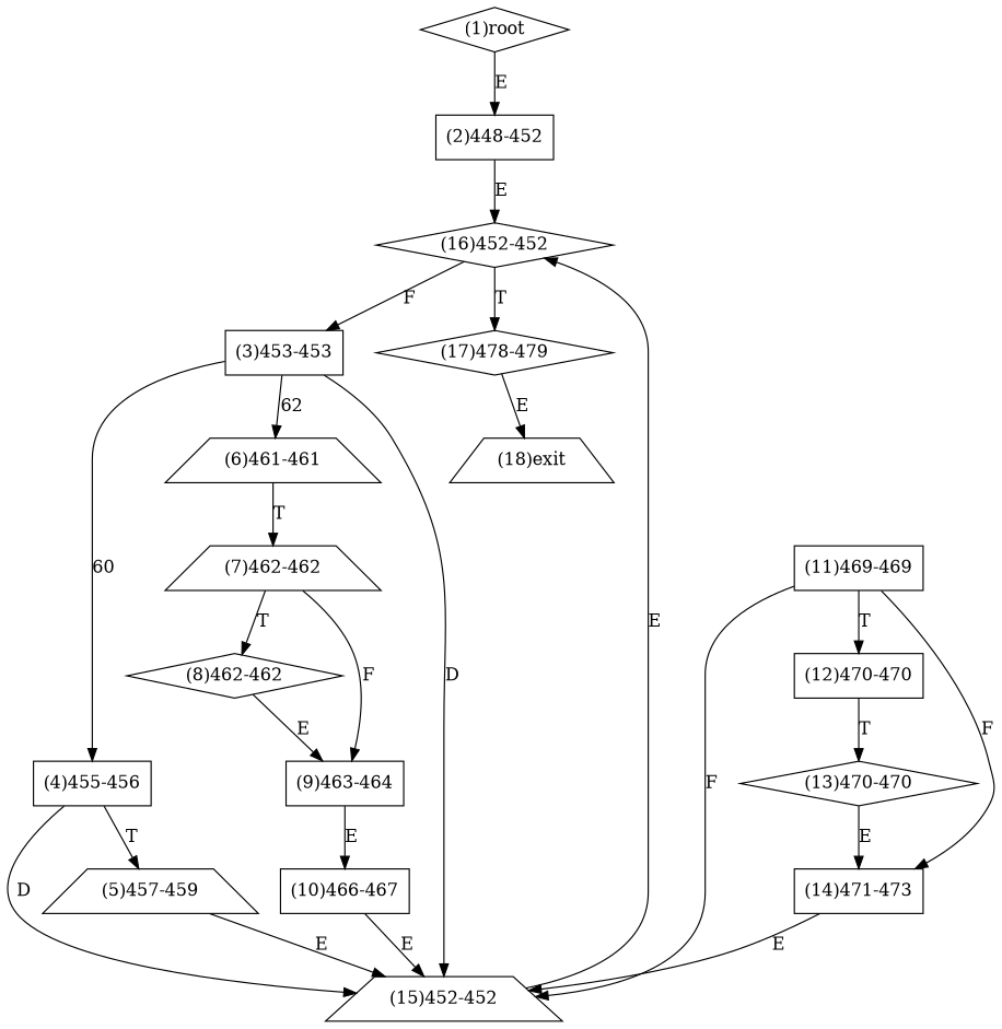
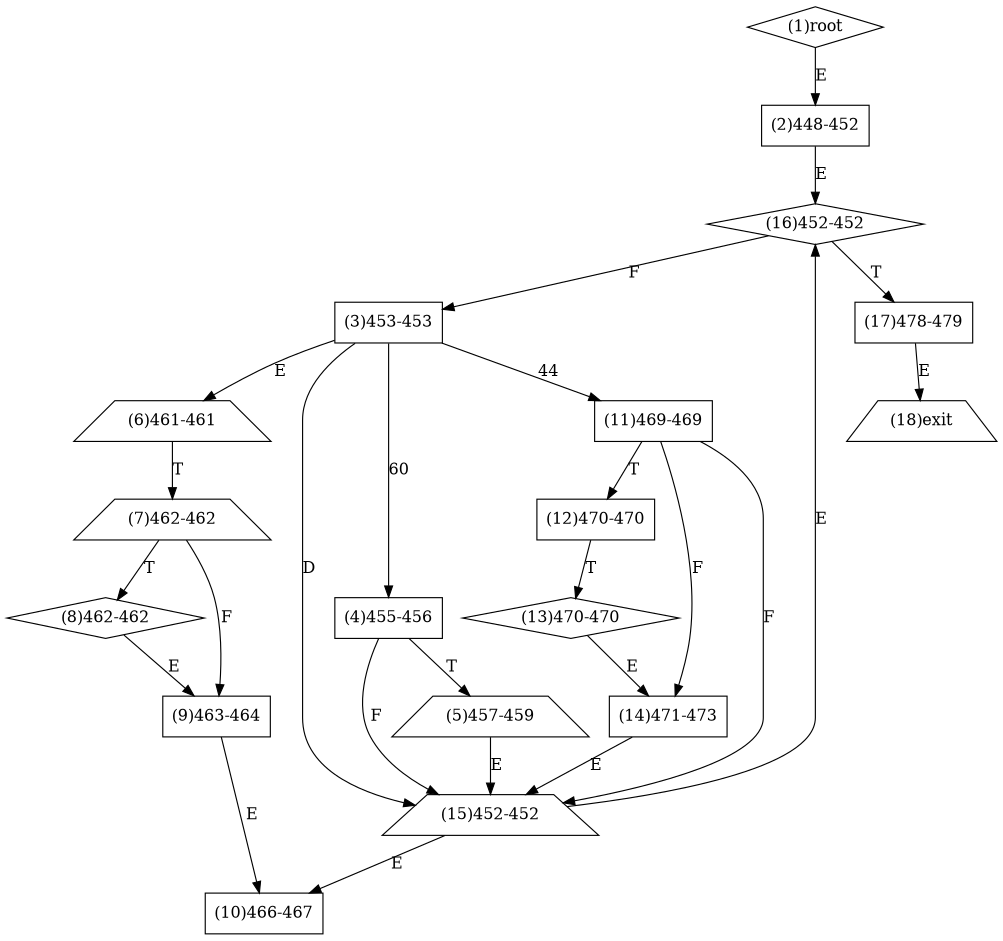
  digraph {
    node [shape=box]
    n1 [label="(1)root" shape=diamond]
    n2 [label="(2)448-452"]
    n3 [label="(16)452-452" shape=diamond]
    n4 [label="(3)453-453"]
-   n5 [label="(17)478-479" shape=diamond]
+   n5 [label="(17)478-479"]
    n6 [label="(4)455-456"]
    n7 [label="(6)461-461" shape=trapezium]
    n8 [label="(11)469-469"]
    n9 [label="(15)452-452" shape=trapezium]
    n10 [label="(5)457-459" shape=trapezium]
    n11 [label="(7)462-462" shape=trapezium]
    n12 [label="(12)470-470"]
    n13 [label="(14)471-473"]
    n14 [label="(8)462-462" shape=diamond]
    n15 [label="(9)463-464"]
    n16 [label="(10)466-467"]
    n17 [label="(13)470-470" shape=diamond]
    n18 [label="(18)exit" shape=trapezium]
    n1 -> n2 [label=E]
    n2 -> n3 [label=E]
    n3 -> n4 [label=F]
    n3 -> n5 [label=T]
    n4 -> n6 [label=60]
-   n4 -> n7 [label=62]
+   n4 -> n7 [label=E]
+   n4 -> n8 [label=44]
    n4 -> n9 [label=D]
    n5 -> n18 [label=E]
-   n6 -> n9 [label=D]
+   n6 -> n9 [label=F]
    n6 -> n10 [label=T]
    n7 -> n11 [label=T]
    n8 -> n9 [label=F]
    n8 -> n12 [label=T]
    n8 -> n13 [label=F]
    n9 -> n3 [label=E]
    n10 -> n9 [label=E]
    n11 -> n14 [label=T]
    n11 -> n15 [label=F]
    n12 -> n17 [label=T]
    n13 -> n9 [label=E]
    n14 -> n15 [label=E]
    n15 -> n16 [label=E]
-   n16 -> n9 [label=E]
+   n9 -> n16 [label=E]
    n17 -> n13 [label=E]
  }
